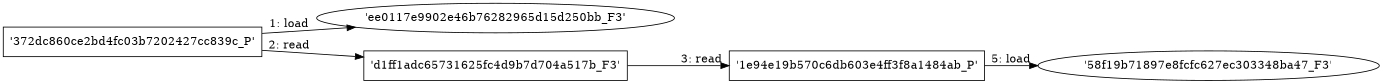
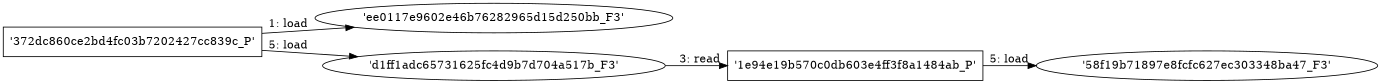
  digraph {
    engine=neato
    fixedsize=false
    fontsize=10
    nodesep=0.3
    rankdir=LR
    ranksep=0
    splines=true
    node [node_type=file shape=ellipse]
    "'372dc860ce2bd4fc03b7202427cc839c_P'" [node_type=Process shape=box]
-   "'ee0117e9902e46b76282965d15d250bb_F3'"
-   "'d1ff1adc65731625fc4d9b7d704a517b_F3'" [shape=box]
-   "'1e94e19b570c0db603e4ff3f8a1484ab_P'" [node_type=Process shape=box label="'1e94e19b570c6db603e4ff3f8a1484ab_P'"]
+   "'ee0117e9902e46b76282965d15d250bb_F3'" [label="'ee0117e9602e46b76282965d15d250bb_F3'"]
+   "'d1ff1adc65731625fc4d9b7d704a517b_F3'"
+   "'1e94e19b570c0db603e4ff3f8a1484ab_P'" [node_type=Process shape=box]
    "'58f19b71897e8fcfc627ec303348ba47_F3'"
    "'372dc860ce2bd4fc03b7202427cc839c_P'" -> "'ee0117e9902e46b76282965d15d250bb_F3'" [label="1: load"]
-   "'372dc860ce2bd4fc03b7202427cc839c_P'" -> "'d1ff1adc65731625fc4d9b7d704a517b_F3'" [label="2: read"]
+   "'372dc860ce2bd4fc03b7202427cc839c_P'" -> "'d1ff1adc65731625fc4d9b7d704a517b_F3'" [label="5: load"]
    "'d1ff1adc65731625fc4d9b7d704a517b_F3'" -> "'1e94e19b570c0db603e4ff3f8a1484ab_P'" [label="3: read"]
    "'1e94e19b570c0db603e4ff3f8a1484ab_P'" -> "'58f19b71897e8fcfc627ec303348ba47_F3'" [label="5: load"]
  }
